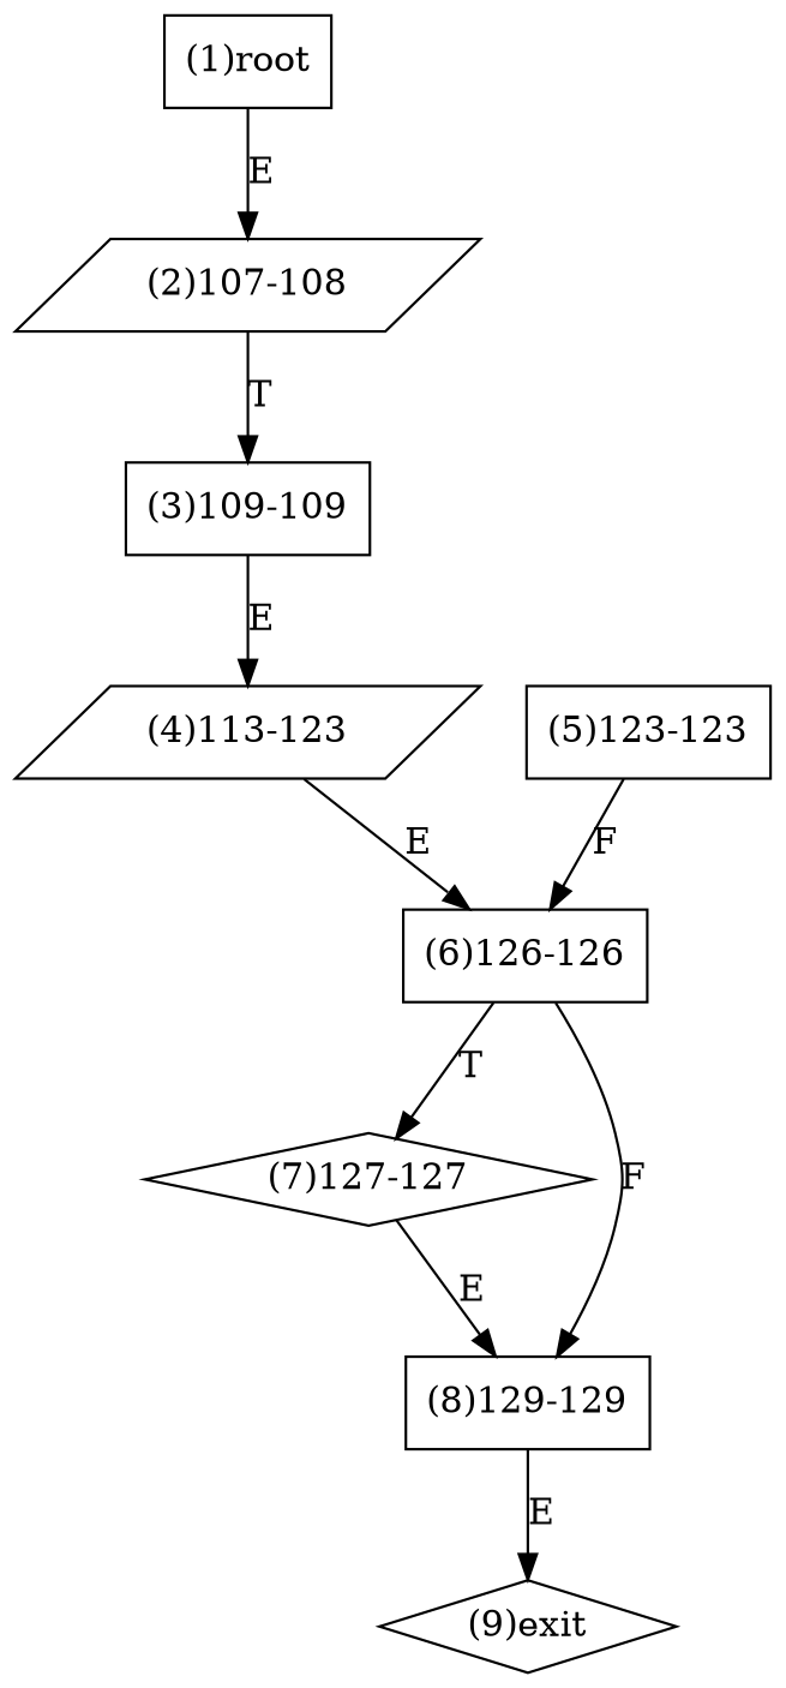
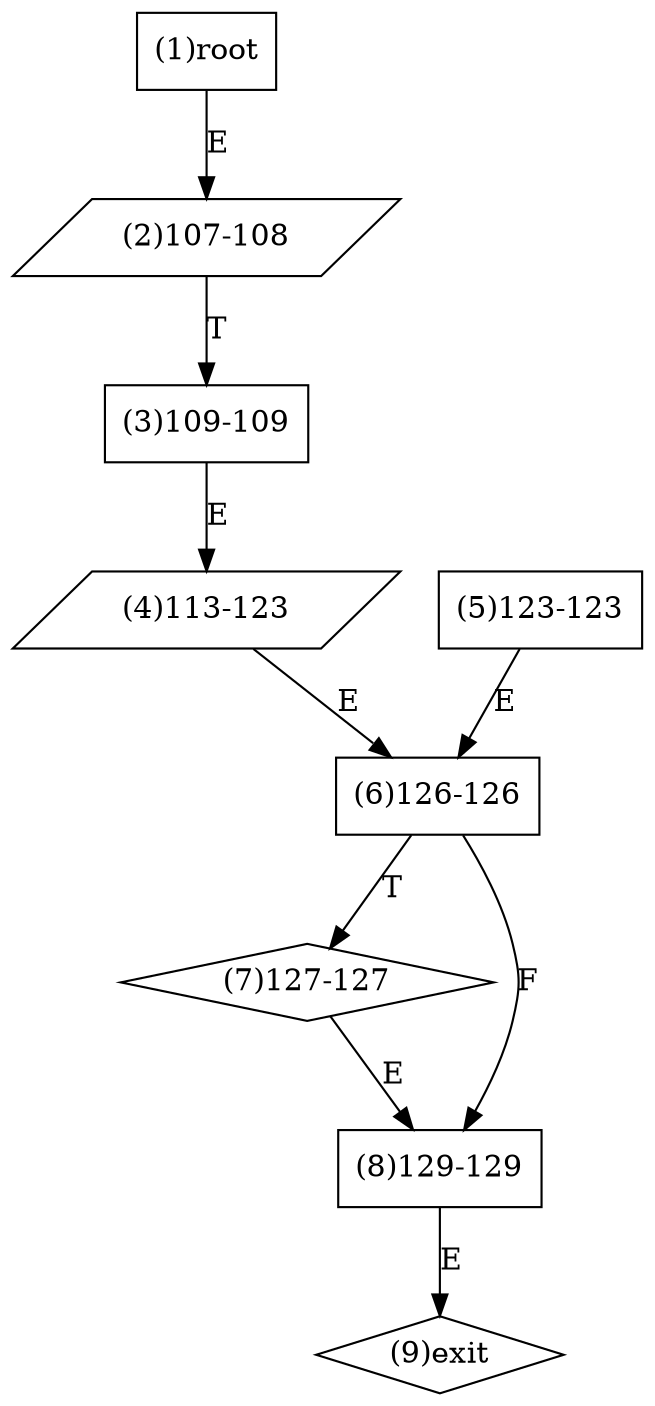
  digraph {
    node [shape=box]
    n1 [label="(1)root"]
    n2 [label="(2)107-108" shape=parallelogram]
    n3 [label="(3)109-109"]
    n4 [label="(4)113-123" shape=parallelogram]
    n5 [label="(6)126-126"]
    n6 [label="(7)127-127" shape=diamond]
    n7 [label="(8)129-129"]
    n8 [label="(5)123-123"]
    n9 [label="(9)exit" shape=diamond]
    n1 -> n2 [label=E]
    n2 -> n3 [label=T]
    n3 -> n4 [label=E]
    n4 -> n5 [label=E]
    n5 -> n6 [label=T]
    n5 -> n7 [label=F]
    n6 -> n7 [label=E]
    n7 -> n9 [label=E]
-   n8 -> n5 [label=F]
+   n8 -> n5 [label=E]
  }
